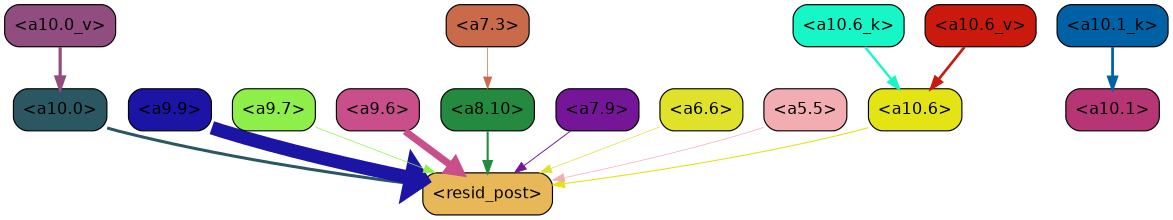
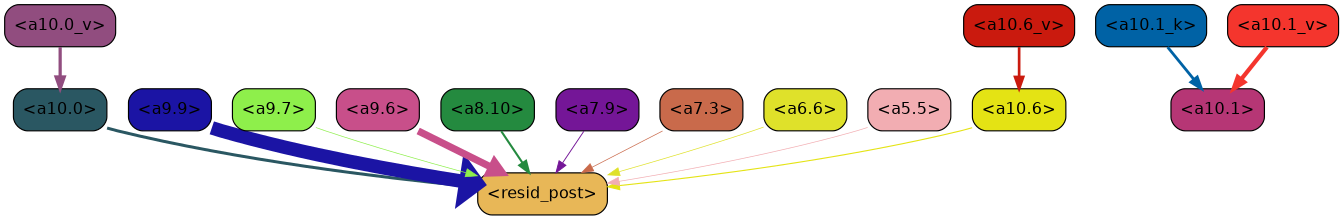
  strict digraph {
    splines=true
    node [color=black fontname=Helvetica shape=box style="filled, rounded"]
    edge [penwidth=0.6]
    "<a10.6>" [fillcolor="#e4e314"]
    "<resid_post>" [fillcolor="#e8b757"]
    "<a10.1>" [fillcolor="#b63675"]
    "<a10.0>" [fillcolor="#2a5762"]
    "<a9.9>" [fillcolor="#1b14a4"]
    "<a9.7>" [fillcolor="#8eef4b"]
    "<a9.6>" [fillcolor="#c84f8a"]
    "<a8.10>" [fillcolor="#248a3f"]
    "<a7.9>" [fillcolor="#741697"]
    "<a7.3>" [fillcolor="#c96a4b"]
    "<a6.6>" [fillcolor="#dfe12a"]
    "<a5.5>" [fillcolor="#f2adb2"]
-   "<a10.6_k>" [fillcolor="#17f6c7"]
    "<a10.1_k>" [fillcolor="#0062a5"]
    "<a10.6_v>" [fillcolor="#ca1a0e"]
+   "<a10.1_v>" [fillcolor="#f4352d"]
    "<a10.0_v>" [fillcolor="#914d7f"]
    "<a10.6>" -> "<resid_post>" [color="#e4e314" penwidth=0.9498605728149414]
    "<a10.0>" -> "<resid_post>" [color="#2a5762" penwidth=2.5814952850341797]
    "<a9.9>" -> "<resid_post>" [color="#1b14a4" penwidth=11.610888481140137]
    "<a9.7>" -> "<resid_post>" [color="#8eef4b"]
    "<a9.6>" -> "<resid_post>" [color="#c84f8a" penwidth=6.121421813964844]
    "<a8.10>" -> "<resid_post>" [color="#248a3f" penwidth=1.7841739654541016]
    "<a7.9>" -> "<resid_post>" [color="#741697" penwidth=0.8109169006347656]
-   "<a7.3>" -> "<a8.10>" [color="#c96a4b"]
+   "<a7.3>" -> "<resid_post>" [color="#c96a4b"]
    "<a6.6>" -> "<resid_post>" [color="#dfe12a"]
    "<a5.5>" -> "<resid_post>" [color="#f2adb2"]
-   "<a10.6_k>" -> "<a10.6>" [color="#17f6c7" penwidth=2.0319366455078125]
    "<a10.1_k>" -> "<a10.1>" [color="#0062a5" penwidth=2.4037628173828125]
    "<a10.6_v>" -> "<a10.6>" [color="#ca1a0e" penwidth=2.290935516357422]
+   "<a10.1_v>" -> "<a10.1>" [color="#f4352d" penwidth=3.6398468017578125]
    "<a10.0_v>" -> "<a10.0>" [color="#914d7f" penwidth=2.7666168212890625]
  }
